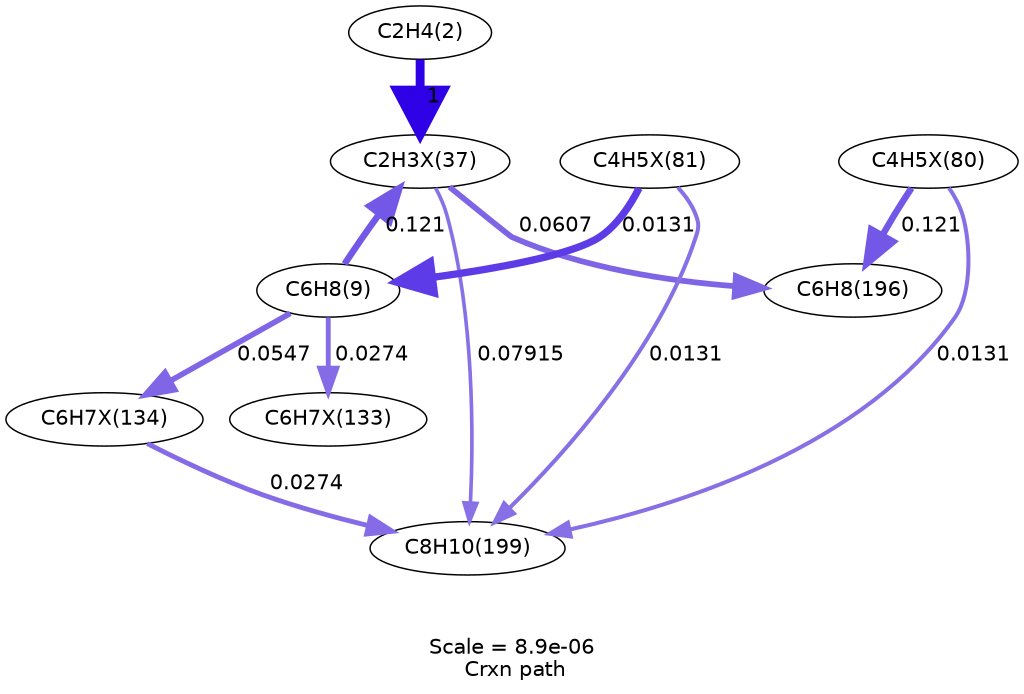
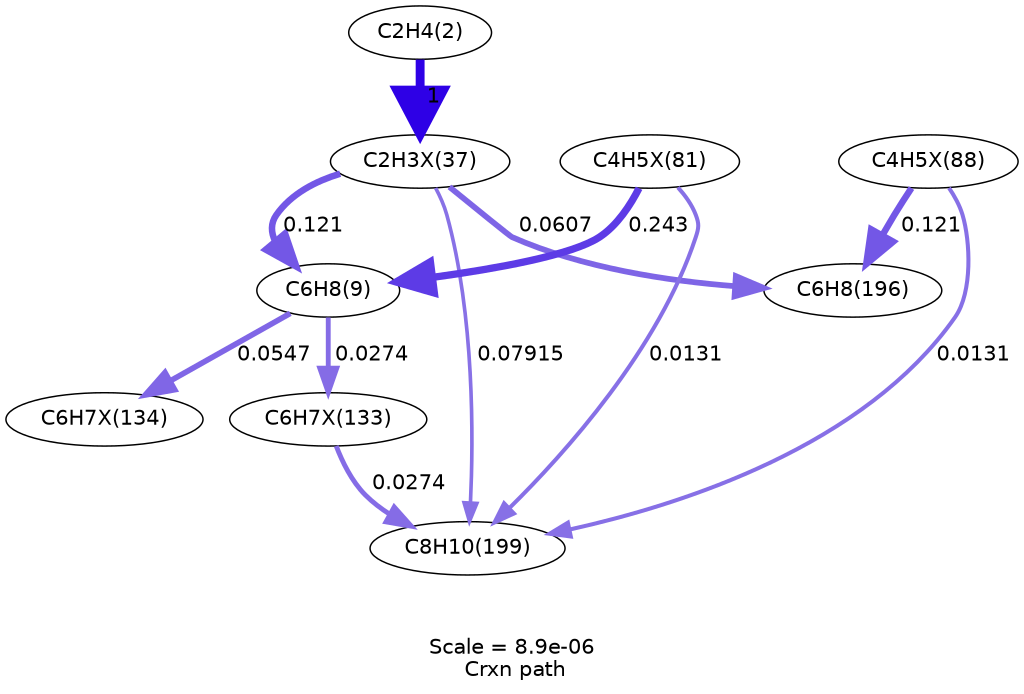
  digraph {
    fontname=Helvetica
    label="Scale = 8.9e-06\l Crxn path"
    node [fontname=Helvetica]
    edge [arrowsize=2.2 color="0.7, 0.621, 0.9" fontname=Helvetica style="setlinewidth(4.41)"]
    n1 [label="C2H4(2)"]
    n2 [label="C2H3X(37)"]
    n3 [label="C6H8(9)"]
    n4 [label="C6H8(196)"]
    n5 [label="C8H10(199)"]
    n6 [label="C6H7X(134)"]
    n7 [label="C6H7X(133)"]
    n8 [label="C4H5X(81)"]
-   n9 [label="C4H5X(80)"]
+   n9 [label="C4H5X(88)"]
    n1 -> n2 [arrowsize=3 color="0.7, 1.5, 0.9" label=" 1" style="setlinewidth(6)"]
-   n3 -> n2 [label=" 0.121"]
+   n2 -> n3 [label=" 0.121"]
    n2 -> n4 [arrowsize=1.94 color="0.7, 0.561, 0.9" label=" 0.0607" style="setlinewidth(3.89)"]
    n2 -> n5 [arrowsize=1.23 color="0.7, 0.509, 0.9" label=" 0.07915" style="setlinewidth(2.46)"]
    n3 -> n6 [arrowsize=1.9 color="0.7, 0.555, 0.9" label=" 0.0547" style="setlinewidth(3.81)"]
    n3 -> n7 [arrowsize=1.64 color="0.7, 0.527, 0.9" label=" 0.0274" style="setlinewidth(3.28)"]
-   n6 -> n5 [arrowsize=1.64 color="0.7, 0.527, 0.9" label=" 0.0274" style="setlinewidth(3.29)"]
-   n8 -> n3 [arrowsize=2.47 color="0.7, 0.743, 0.9" label=" 0.0131" style="setlinewidth(4.93)"]
+   n7 -> n5 [arrowsize=1.64 color="0.7, 0.527, 0.9" label=" 0.0274" style="setlinewidth(3.29)"]
+   n8 -> n3 [arrowsize=2.47 color="0.7, 0.743, 0.9" label=" 0.243" style="setlinewidth(4.93)"]
    n8 -> n5 [arrowsize=1.36 color="0.7, 0.513, 0.9" label=" 0.0131" style="setlinewidth(2.73)"]
    n9 -> n4 [label=" 0.121"]
    n9 -> n5 [arrowsize=1.36 color="0.7, 0.513, 0.9" label=" 0.0131" style="setlinewidth(2.73)"]
  }
